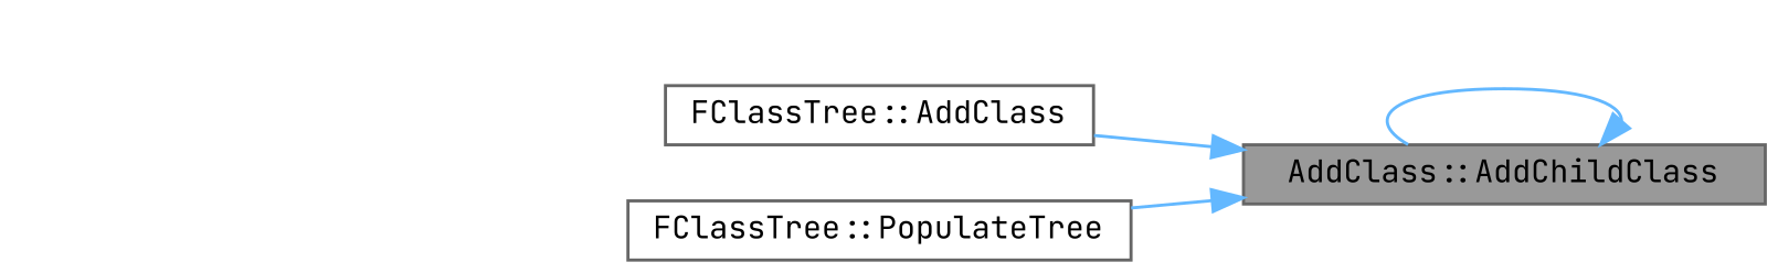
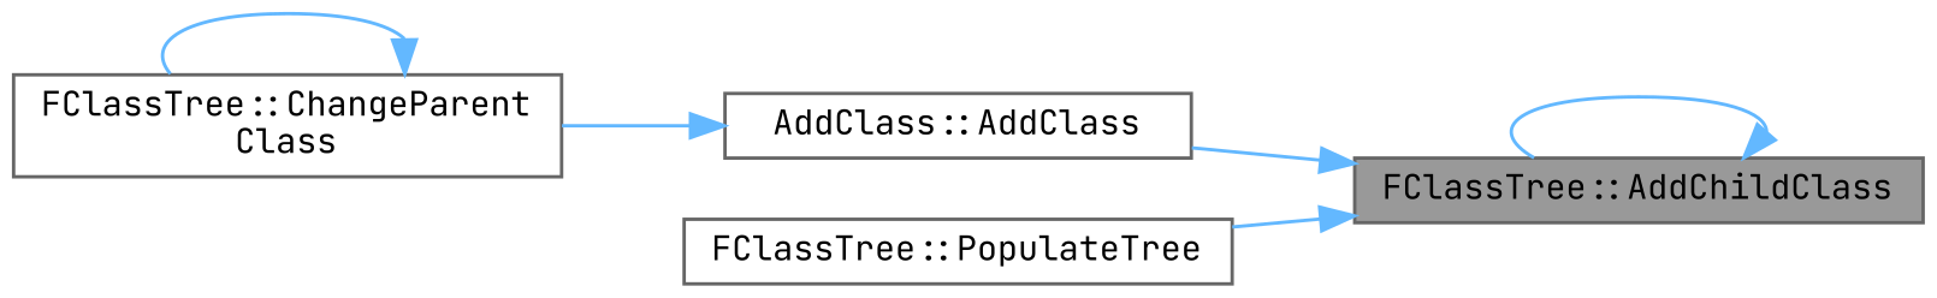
  digraph {
    fontname="JetBrains Mono"
    rankdir=RL
    node [color=grey40 fillcolor=white fontname="JetBrains Mono" fontsize=10 shape=box style=filled]
    edge [color=steelblue1 dir=back fontname="JetBrains Mono" fontsize=10 labelfontname=Helvetica labelfontsize=10 style=solid]
-   n1 [color=gray40 fillcolor=grey60 fontcolor=black height=0.2 label="AddClass::AddChildClass" width=0.4]
-   n2 [height=0.2 label="FClassTree::AddClass" width=0.4]
+   n1 [color=gray40 fillcolor=grey60 fontcolor=black height=0.2 label="FClassTree::AddChildClass" width=0.4]
+   n2 [height=0.2 label="AddClass::AddClass" width=0.4]
    n3 [height=0.2 label="FClassTree::PopulateTree" width=0.4]
+   n4 [height=0.2 label="FClassTree::ChangeParent\lClass" width=0.4]
    n1 -> n1
    n1 -> n2
    n1 -> n3
+   n2 -> n4
+   n4 -> n4
  }
